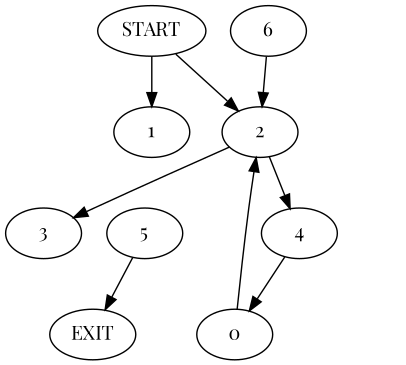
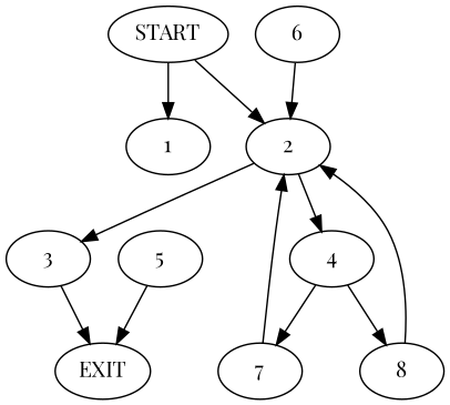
  digraph {
    fontname="Playfair Display"
    node [fontname="Playfair Display"]
    edge [fontname="Playfair Display"]
    n1 [label=START]
    1
    2
    n4 [label=EXIT]
    3
    4
-   7 [label=0]
+   7
+   8
    5
    6
    n1 -> 1
    n1 -> 2
    2 -> 3
    2 -> 4
+   3 -> n4
    4 -> 7
+   4 -> 8
    7 -> 2
+   8 -> 2
    5 -> n4
    6 -> 2
  }
